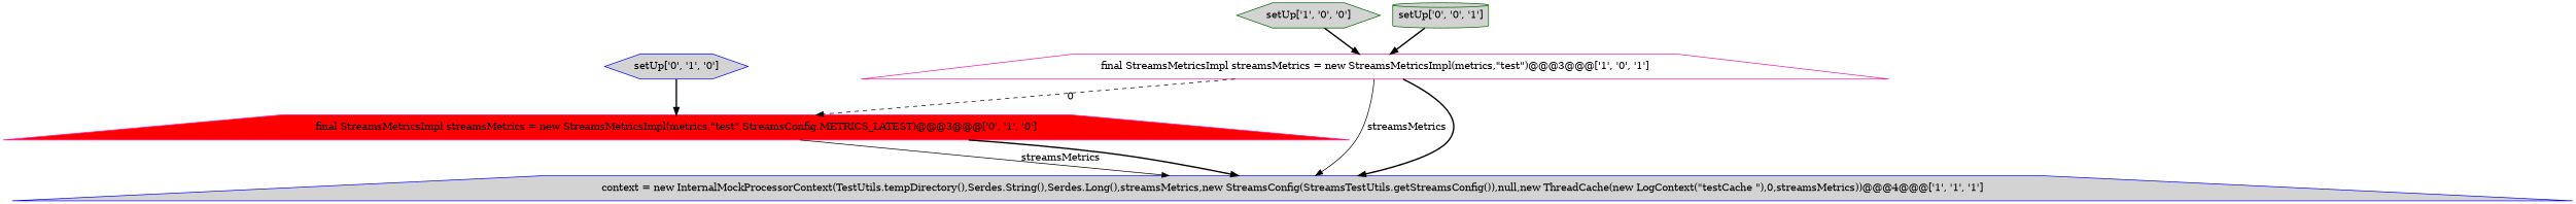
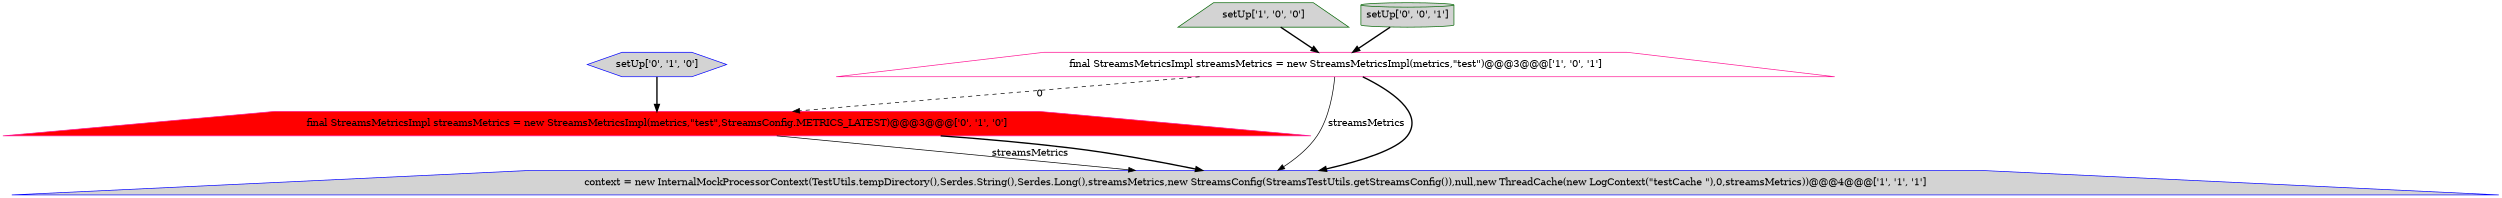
  digraph {
    node [fillcolor=lightgray shape=trapezium style=filled color=blue]
    edge [style=bold]
    n1 [label="setUp['0', '1', '0']" shape=hexagon]
    n2 [fillcolor=red label="final StreamsMetricsImpl streamsMetrics = new StreamsMetricsImpl(metrics,\"test\",StreamsConfig.METRICS_LATEST)@@@3@@@['0', '1', '0']" color=deeppink]
    n3 [label="context = new InternalMockProcessorContext(TestUtils.tempDirectory(),Serdes.String(),Serdes.Long(),streamsMetrics,new StreamsConfig(StreamsTestUtils.getStreamsConfig()),null,new ThreadCache(new LogContext(\"testCache \"),0,streamsMetrics))@@@4@@@['1', '1', '1']"]
    n4 [fillcolor=white label="final StreamsMetricsImpl streamsMetrics = new StreamsMetricsImpl(metrics,\"test\")@@@3@@@['1', '0', '1']" color=deeppink]
-   n5 [label="setUp['1', '0', '0']" shape=hexagon color=darkgreen]
+   n5 [label="setUp['1', '0', '0']" color=darkgreen]
    n6 [label="setUp['0', '0', '1']" shape=cylinder color=darkgreen]
    n1 -> n2
    n2 -> n3 [label=streamsMetrics style=solid]
    n2 -> n3
    n4 -> n2 [label=0 style=dashed]
    n4 -> n3 [label=streamsMetrics style=solid]
    n4 -> n3
    n5 -> n4
    n6 -> n4
  }
